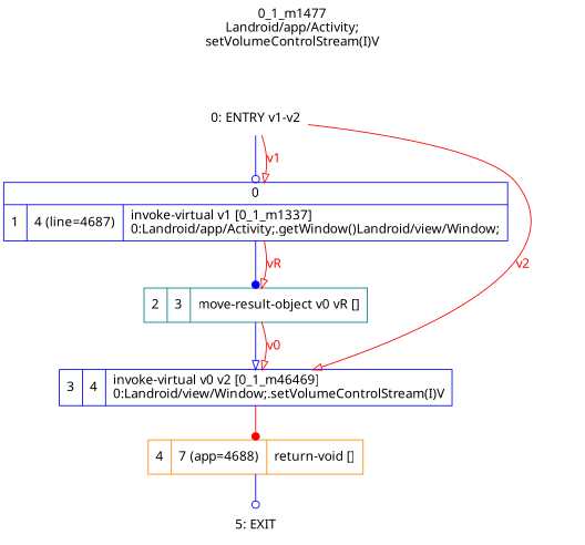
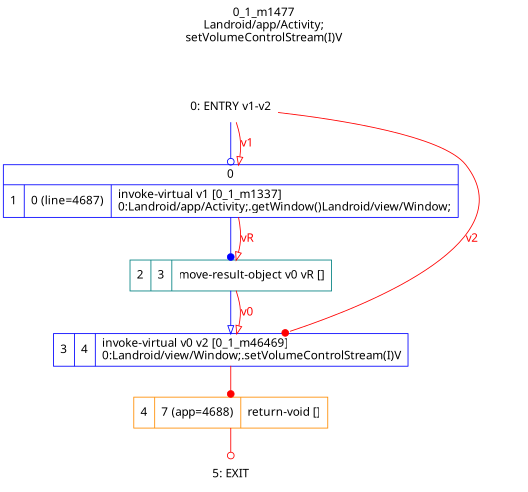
  digraph {
    fontname="Noto Sans"
    label="0_1_m1477\nLandroid/app/Activity;\nsetVolumeControlStream(I)V"
    labelloc=t
    rankdir=UD
    node [color=blue fontname="Noto Sans" shape=record]
    edge [arrowhead=onormal color=red fontcolor=blue fontname="Noto Sans" weight=100]
    n1 [color=teal label="0: ENTRY v1-v2" shape=plaintext]
-   n2 [label="{0|{1|4 (line=4687)|invoke-virtual v1 [0_1_m1337]\l0:Landroid/app/Activity;.getWindow()Landroid/view/Window;\l}}"]
+   n2 [label="{0|{1|0 (line=4687)|invoke-virtual v1 [0_1_m1337]\l0:Landroid/app/Activity;.getWindow()Landroid/view/Window;\l}}"]
    n3 [label="3|4|invoke-virtual v0 v2 [0_1_m46469]\l0:Landroid/view/Window;.setVolumeControlStream(I)V\l"]
    n4 [color=teal label="2|3|move-result-object v0 vR []\l"]
    n5 [color=darkorange label="4|7 (app=4688)|return-void []\l"]
    n6 [label="5: EXIT" shape=plaintext]
    n1 -> n2 [arrowhead=odot color=blue]
    n1 -> n2 [fontcolor=red label=v1 weight=""]
-   n1 -> n3 [fontcolor=red label=v2 weight=""]
+   n1 -> n3 [arrowhead=dot fontcolor=red label=v2 weight=""]
    n2 -> n4 [arrowhead=dot color=blue]
    n2 -> n4 [fontcolor=red label=vR weight=""]
    n3 -> n5 [arrowhead=dot]
    n4 -> n3 [color=blue]
    n4 -> n3 [fontcolor=red label=v0 weight=""]
-   n5 -> n6 [arrowhead=odot color=blue]
+   n5 -> n6 [arrowhead=odot]
  }
